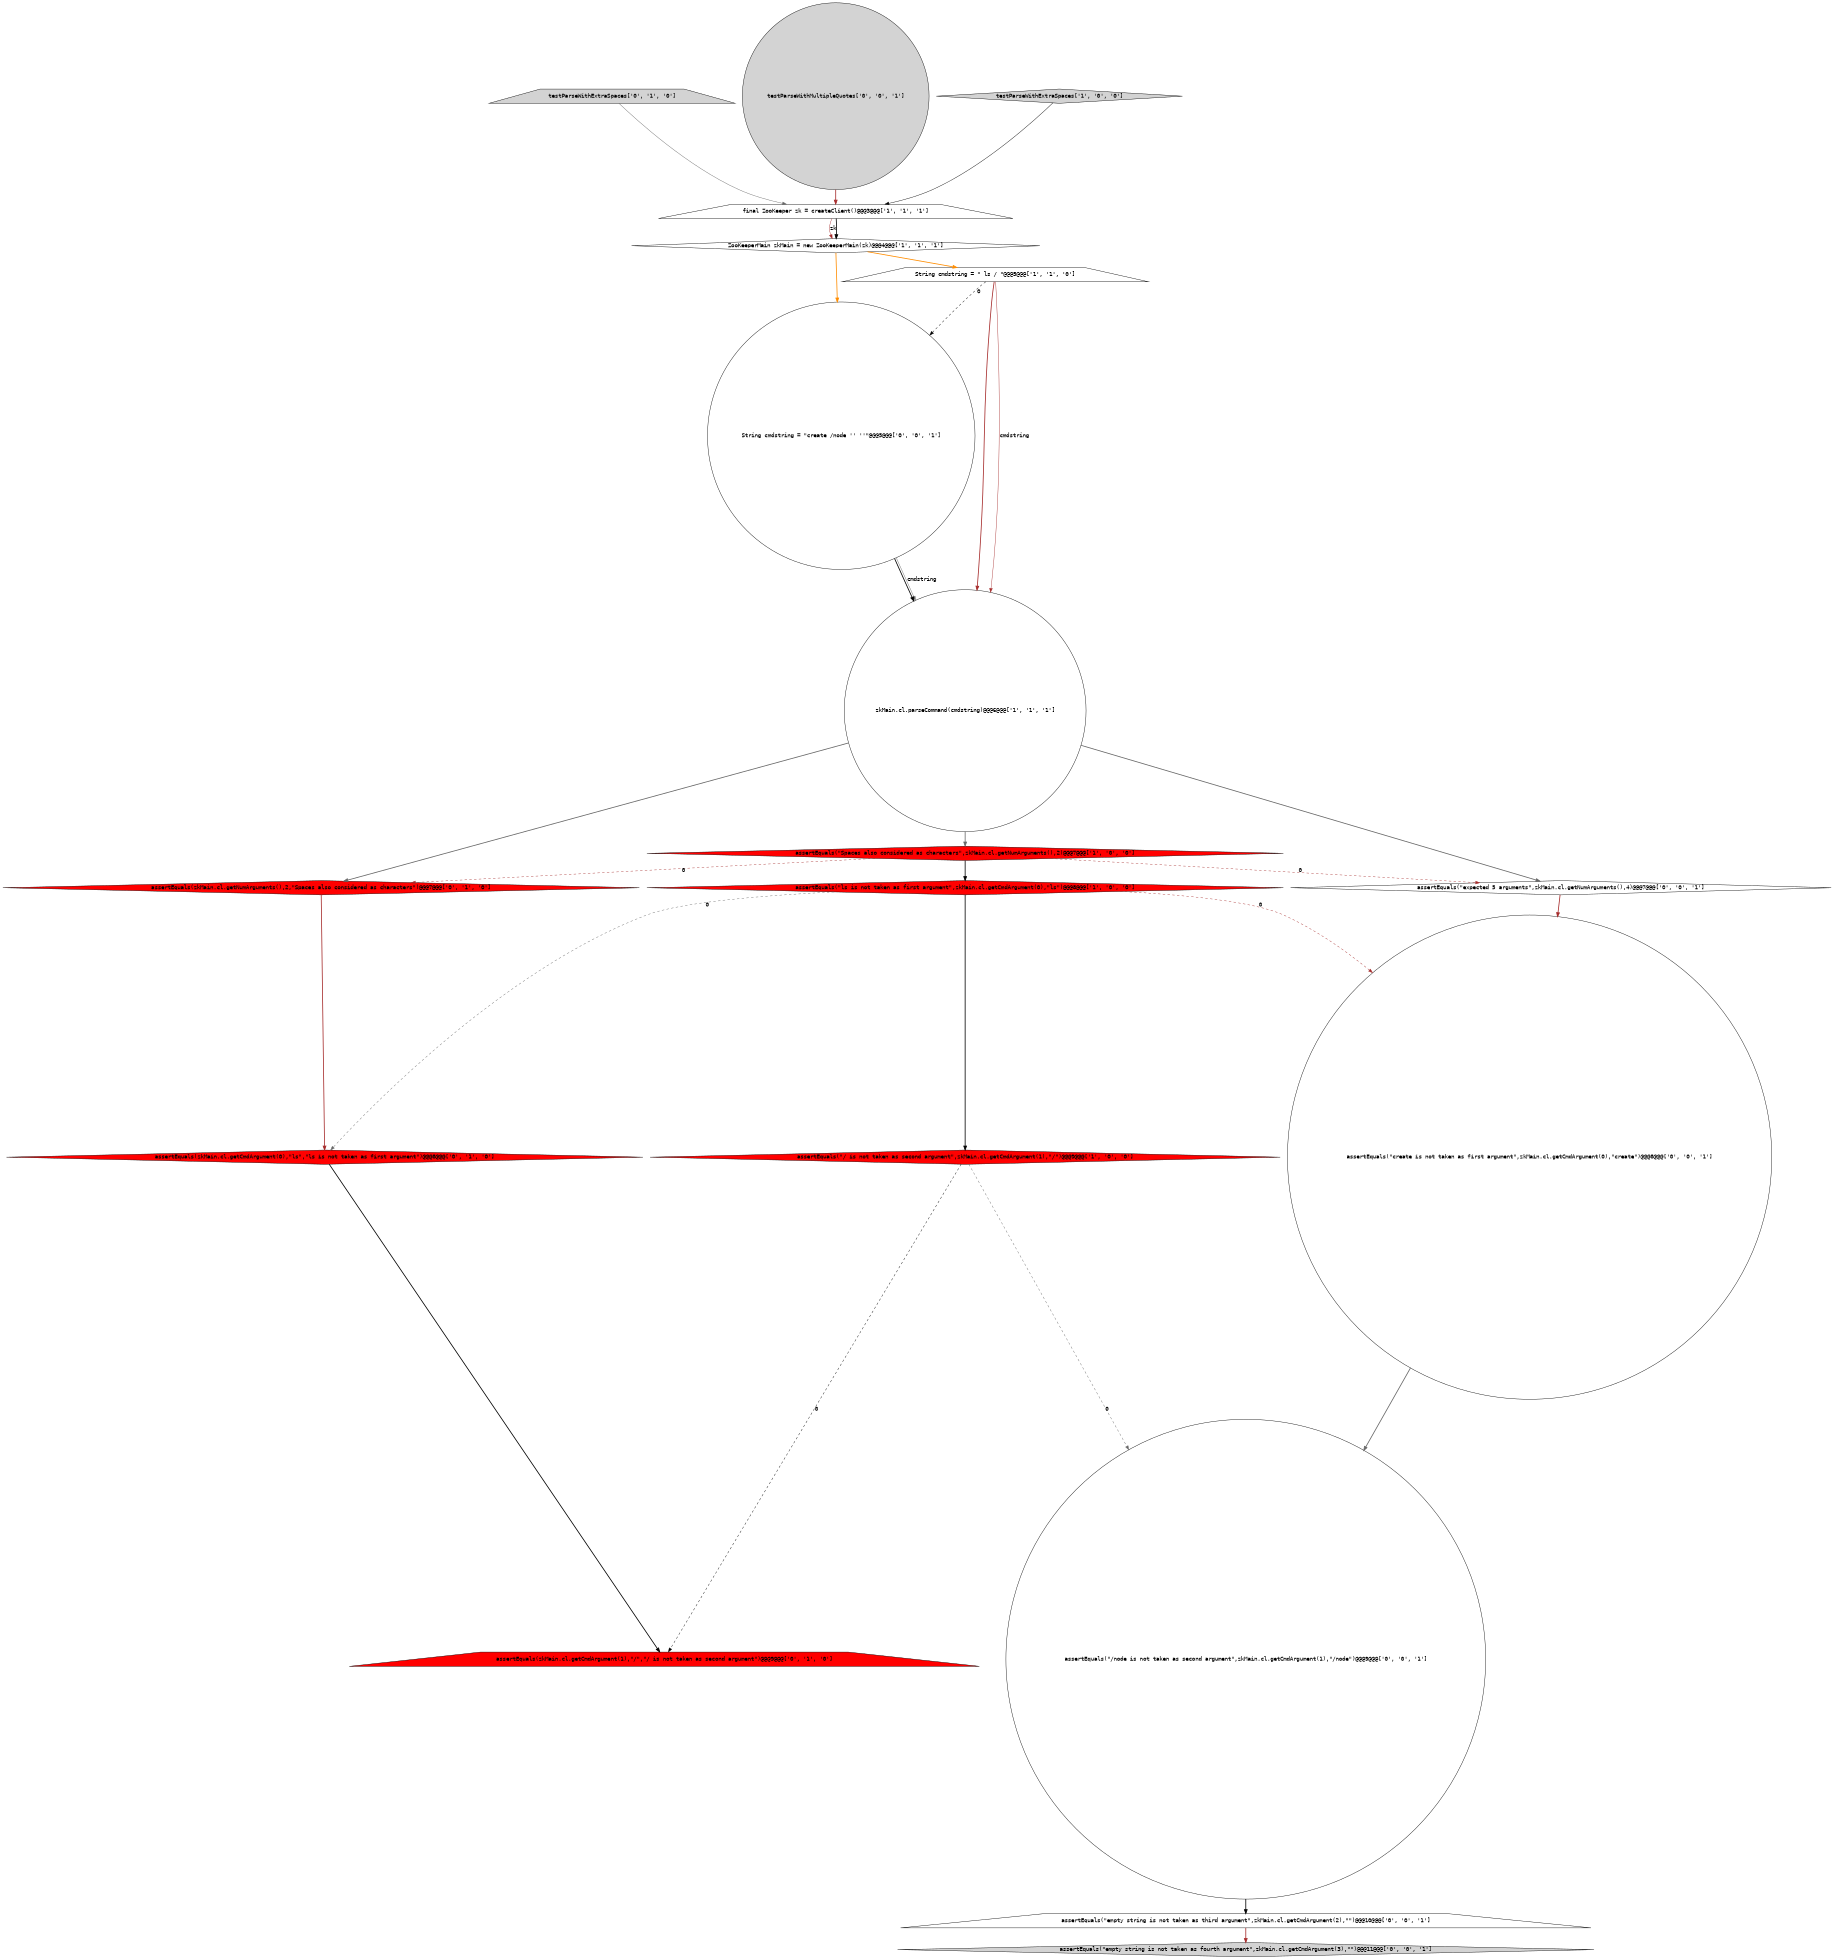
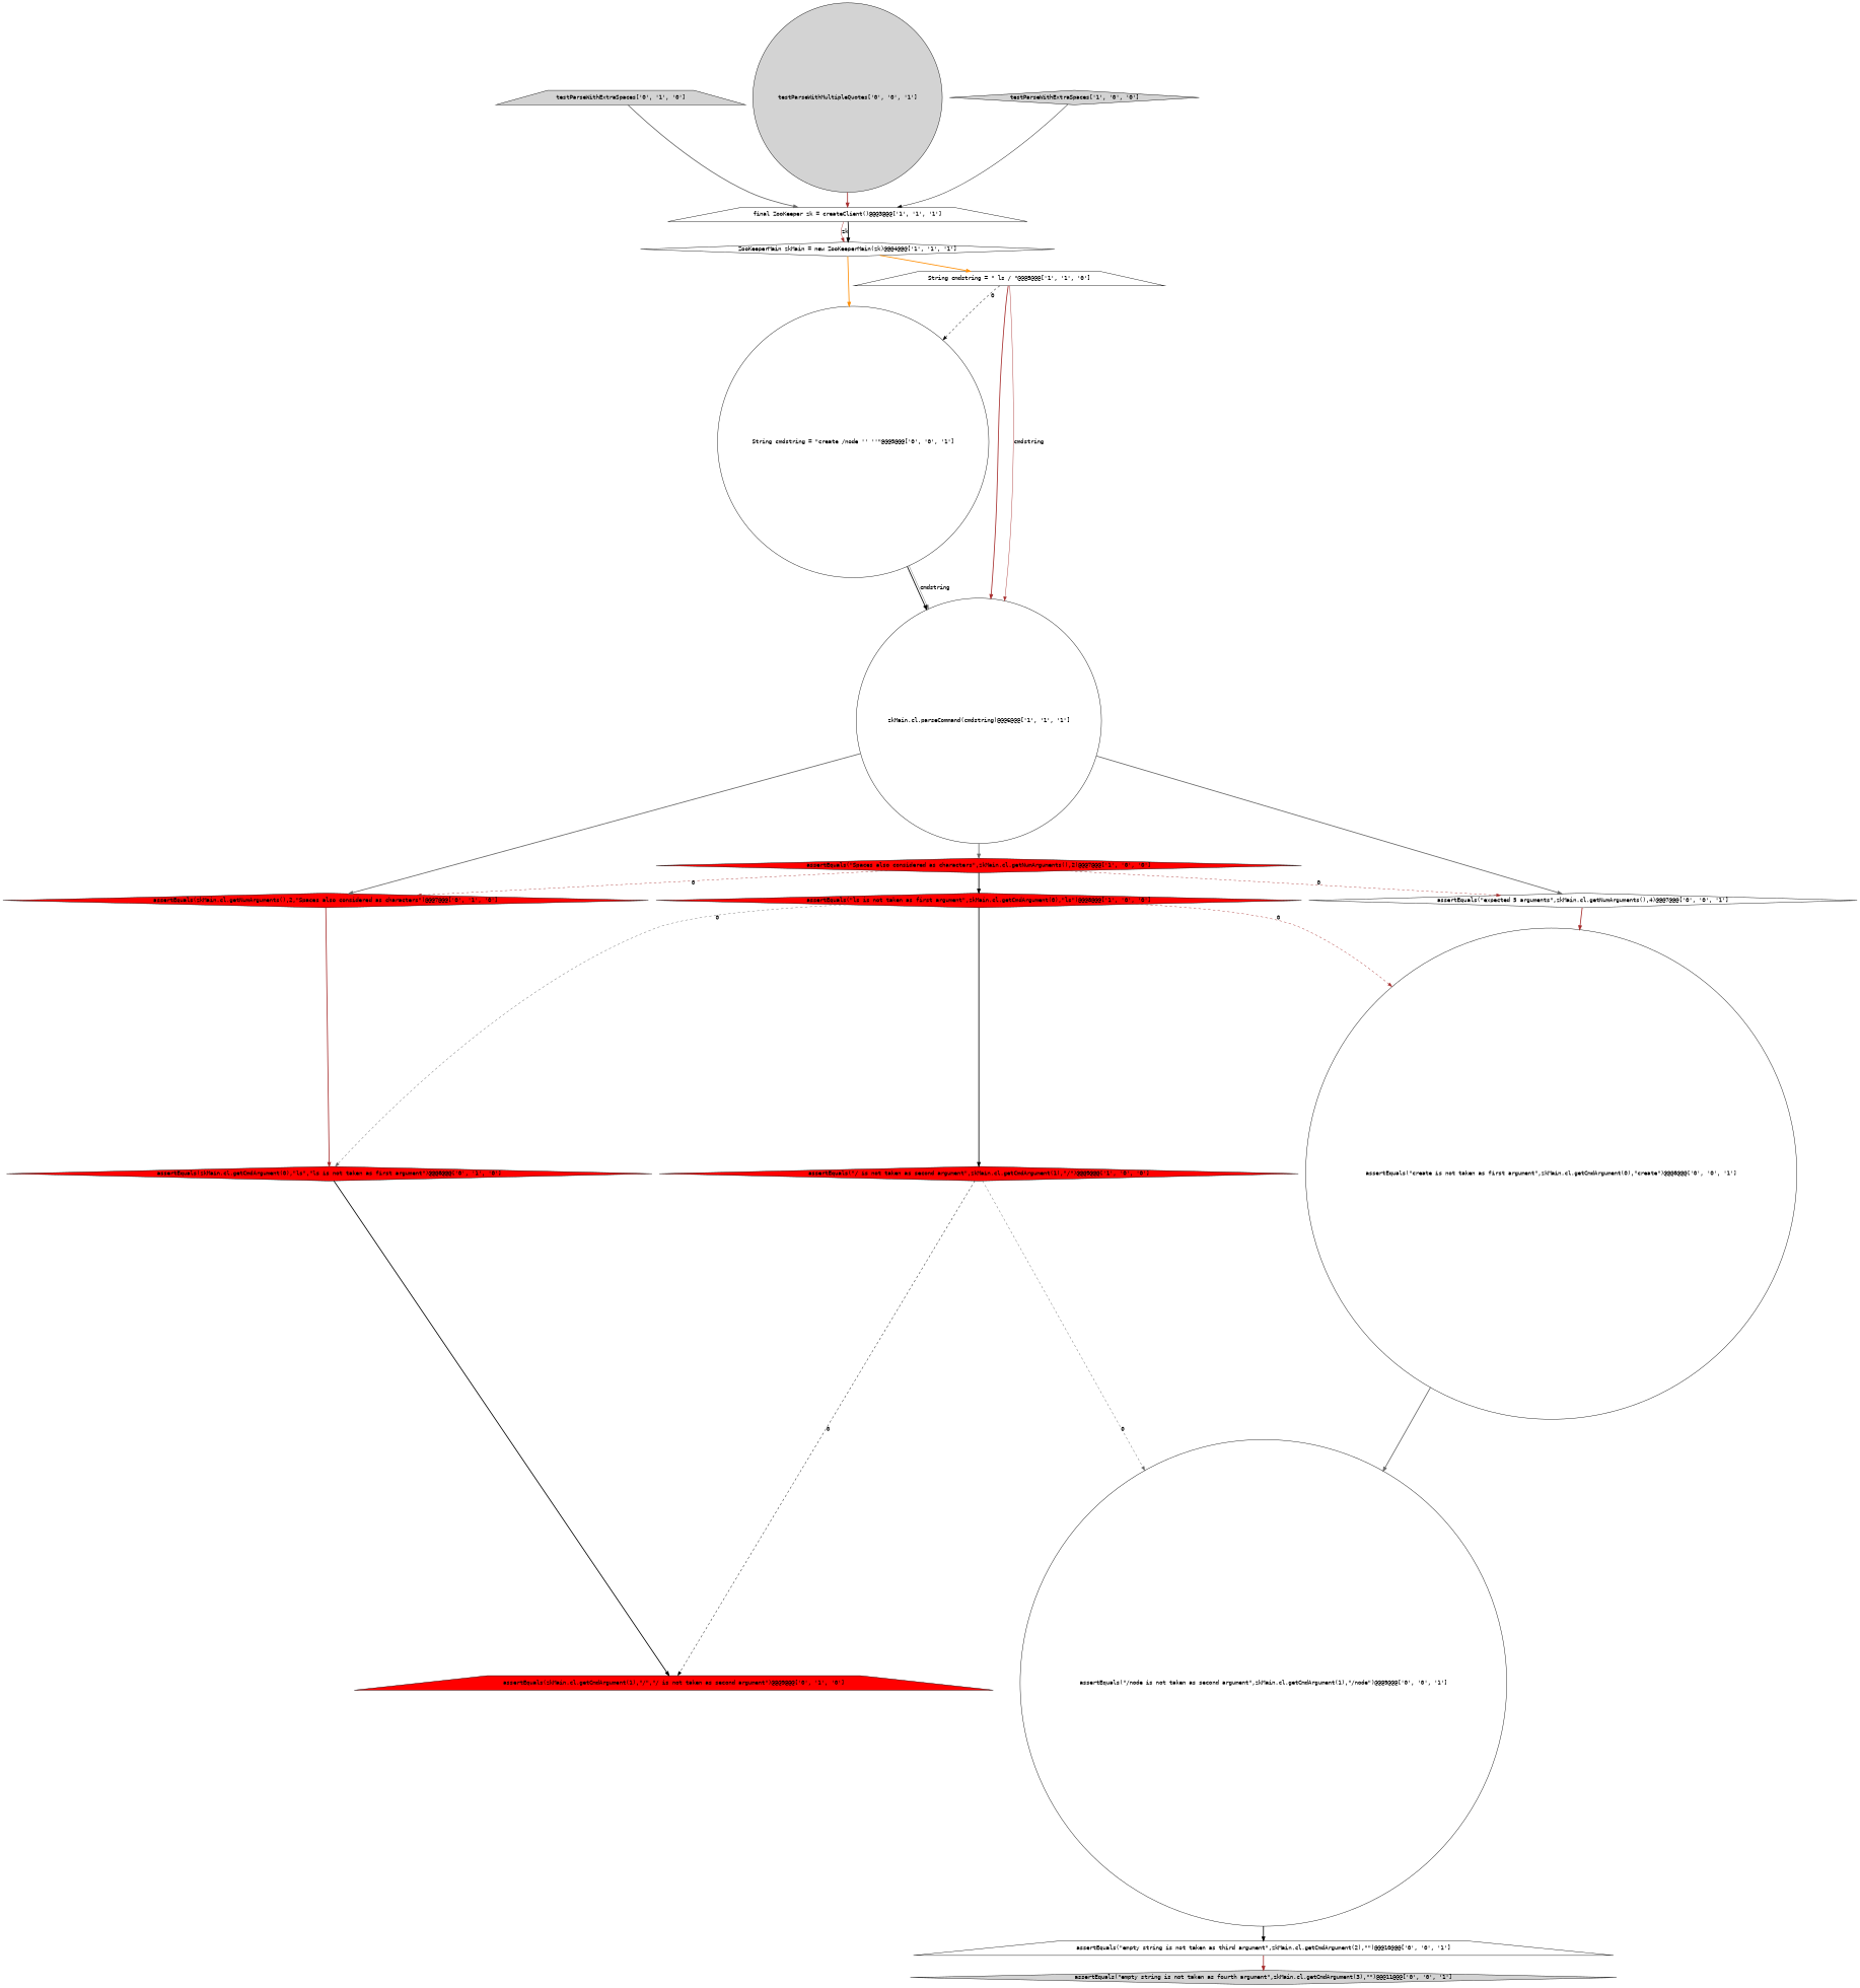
  digraph {
    fontname="DejaVu Sans Mono"
    node [fillcolor=white fontname="DejaVu Sans Mono" shape=diamond style=filled]
    edge [color=brown fontname="DejaVu Sans Mono" style=bold]
    n1 [fillcolor=lightgray label="testParseWithExtraSpaces['0', '1', '0']" shape=trapezium]
    n2 [label="final ZooKeeper zk = createClient()@@@3@@@['1', '1', '1']" shape=trapezium]
    n3 [label="ZooKeeperMain zkMain = new ZooKeeperMain(zk)@@@4@@@['1', '1', '1']"]
    n4 [fillcolor=lightgray label="testParseWithMultipleQuotes['0', '0', '1']" shape=circle]
    n5 [fillcolor=red label="assertEquals(\"Spaces also considered as characters\",zkMain.cl.getNumArguments(),2)@@@7@@@['1', '0', '0']"]
    n6 [label="assertEquals(\"expected 5 arguments\",zkMain.cl.getNumArguments(),4)@@@7@@@['0', '0', '1']"]
    n7 [fillcolor=red label="assertEquals(zkMain.cl.getNumArguments(),2,\"Spaces also considered as characters\")@@@7@@@['0', '1', '0']"]
    n8 [fillcolor=red label="assertEquals(\"ls is not taken as first argument\",zkMain.cl.getCmdArgument(0),\"ls\")@@@8@@@['1', '0', '0']"]
    n9 [label="assertEquals(\"create is not taken as first argument\",zkMain.cl.getCmdArgument(0),\"create\")@@@8@@@['0', '0', '1']" shape=circle]
    n10 [fillcolor=red label="assertEquals(zkMain.cl.getCmdArgument(0),\"ls\",\"ls is not taken as first argument\")@@@8@@@['0', '1', '0']"]
    n11 [fillcolor=red label="assertEquals(\"/ is not taken as second argument\",zkMain.cl.getCmdArgument(1),\"/\")@@@9@@@['1', '0', '0']"]
    n12 [fillcolor=red label="assertEquals(zkMain.cl.getCmdArgument(1),\"/\",\"/ is not taken as second argument\")@@@9@@@['0', '1', '0']" shape=trapezium]
    n13 [label="assertEquals(\"/node is not taken as second argument\",zkMain.cl.getCmdArgument(1),\"/node\")@@@9@@@['0', '0', '1']" shape=circle]
    n14 [label="assertEquals(\"empty string is not taken as third argument\",zkMain.cl.getCmdArgument(2),\"\")@@@10@@@['0', '0', '1']" shape=trapezium]
    n15 [fillcolor=lightgray label="assertEquals(\"empty string is not taken as fourth argument\",zkMain.cl.getCmdArgument(3),\"\")@@@11@@@['0', '0', '1']"]
    n16 [label="String cmdstring = \"create /node '' ''\"@@@5@@@['0', '0', '1']" shape=circle]
    n17 [label="String cmdstring = \" ls / \"@@@5@@@['1', '1', '0']" shape=trapezium]
    n18 [label="zkMain.cl.parseCommand(cmdstring)@@@6@@@['1', '1', '1']" shape=circle]
    n19 [fillcolor=lightgray label="testParseWithExtraSpaces['1', '0', '0']"]
-   n1 -> n2 [color=gray40 style=solid]
+   n1 -> n2 [color=gray40]
    n2 -> n3 [label=zk style=solid]
    n2 -> n3 [color=black]
    n3 -> n16 [color=darkorange]
    n3 -> n17 [color=darkorange]
    n4 -> n2
    n5 -> n6 [label=0 style=dashed]
    n5 -> n7 [label=0 style=dashed]
    n5 -> n8 [color=black]
    n6 -> n9
    n7 -> n10
    n8 -> n9 [label=0 style=dashed]
    n8 -> n10 [color=gray40 label=0 style=dashed]
    n8 -> n11 [color=black]
    n9 -> n13 [color=gray40]
    n10 -> n12 [color=black]
    n11 -> n12 [color=black label=0 style=dashed]
    n11 -> n13 [color=gray40 label=0 style=dashed]
    n13 -> n14 [color=black]
    n14 -> n15
    n16 -> n18 [color=gray40 label=cmdstring style=solid]
    n16 -> n18 [color=black]
    n17 -> n16 [color=black label=0 style=dashed]
    n17 -> n18 [label=cmdstring style=solid]
    n17 -> n18
    n18 -> n5 [color=gray40]
    n18 -> n6 [color=gray40]
    n18 -> n7 [color=gray40]
    n19 -> n2 [color=black style=solid]
  }
